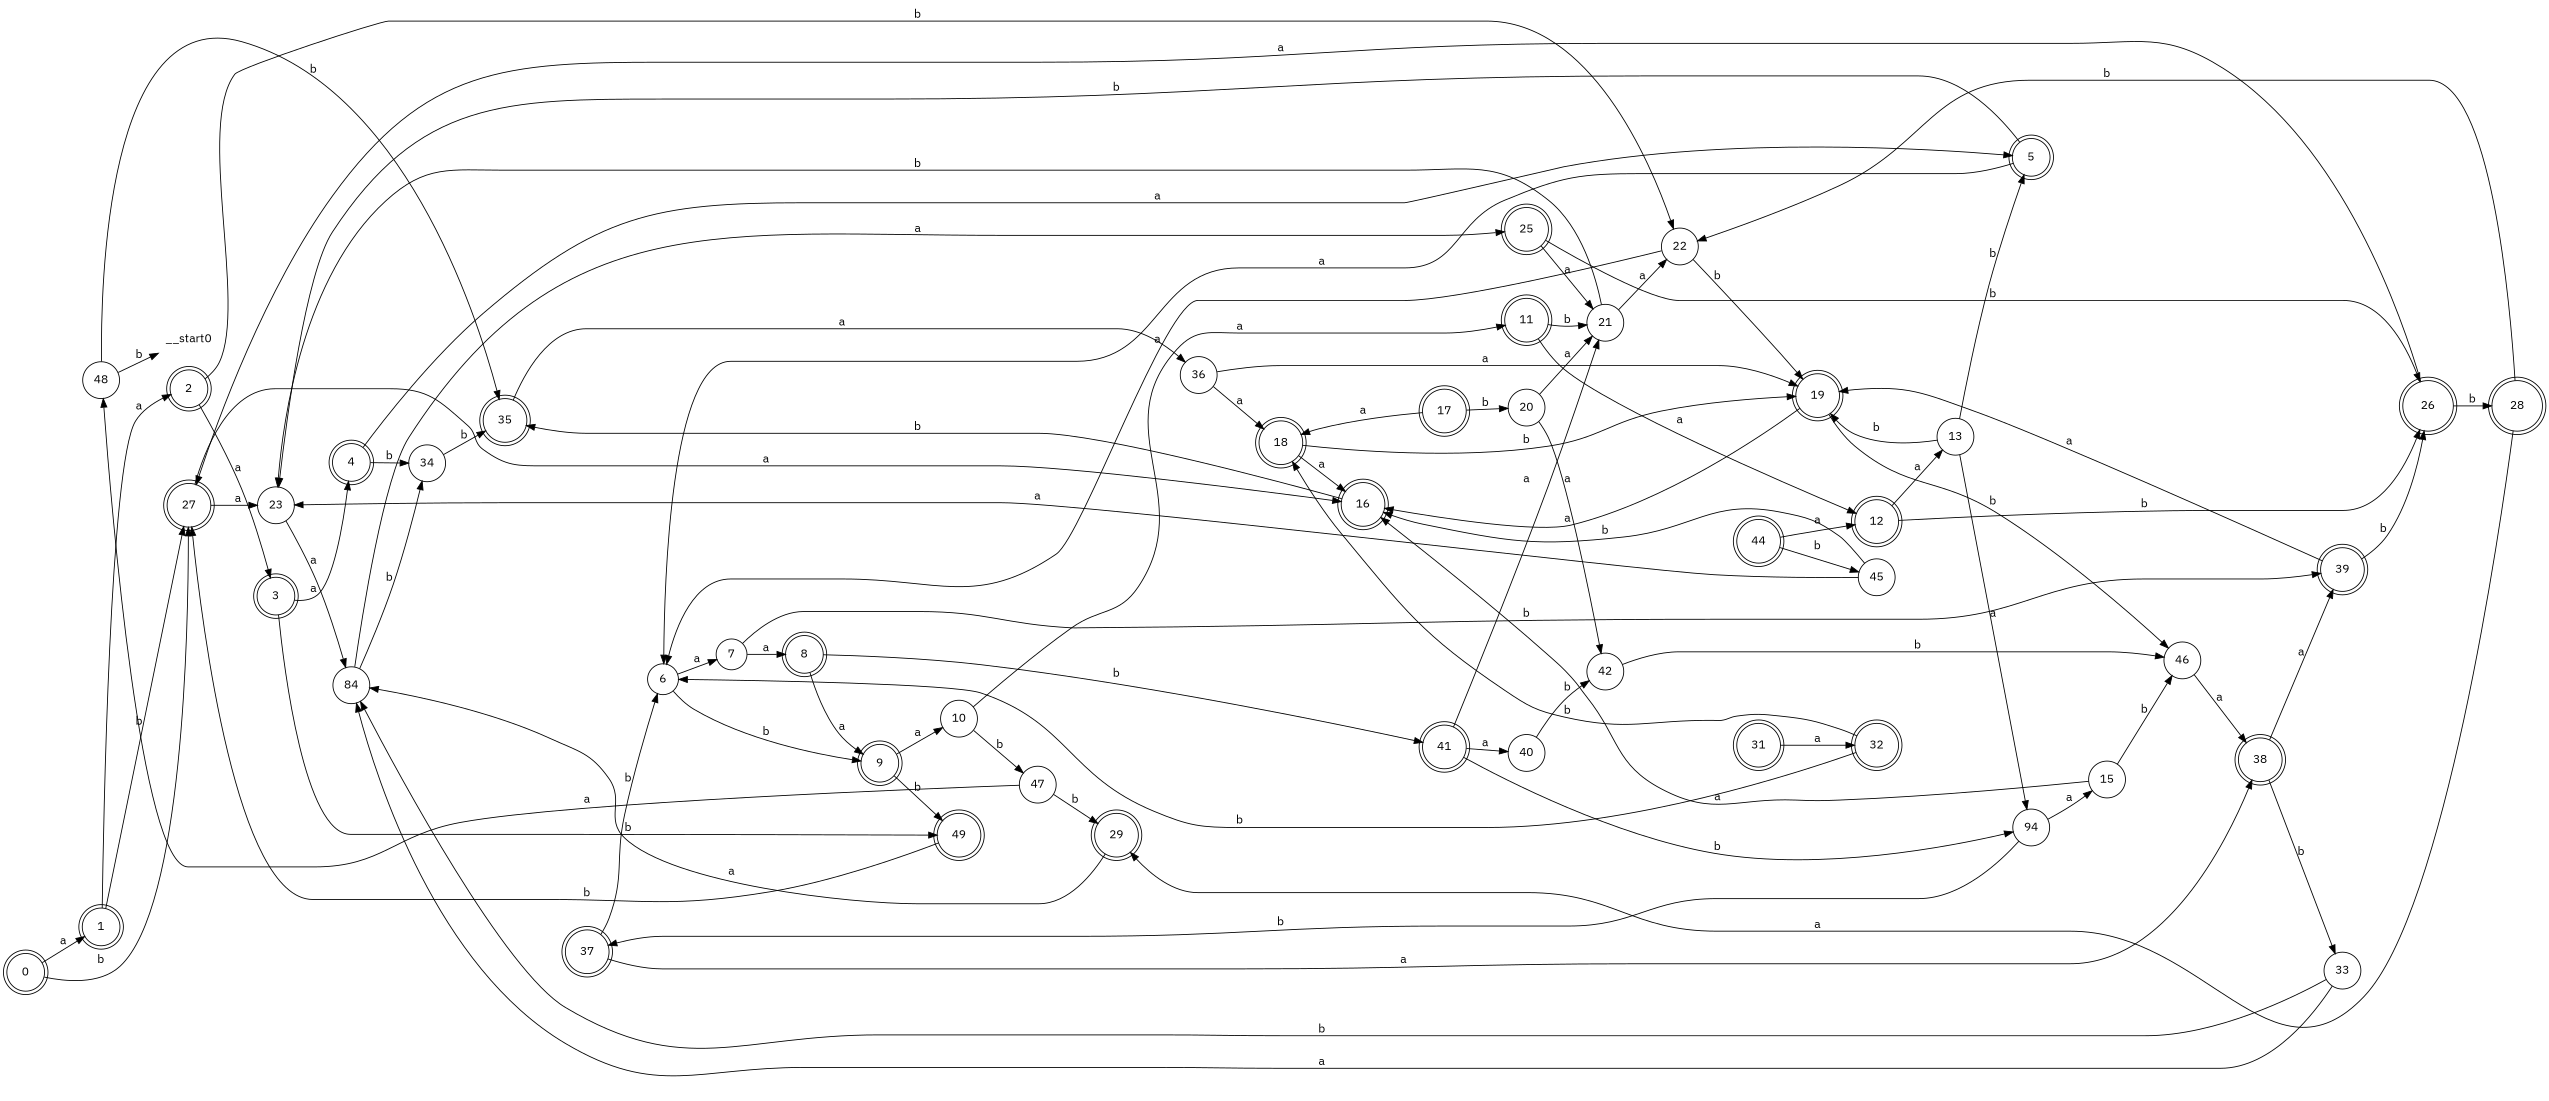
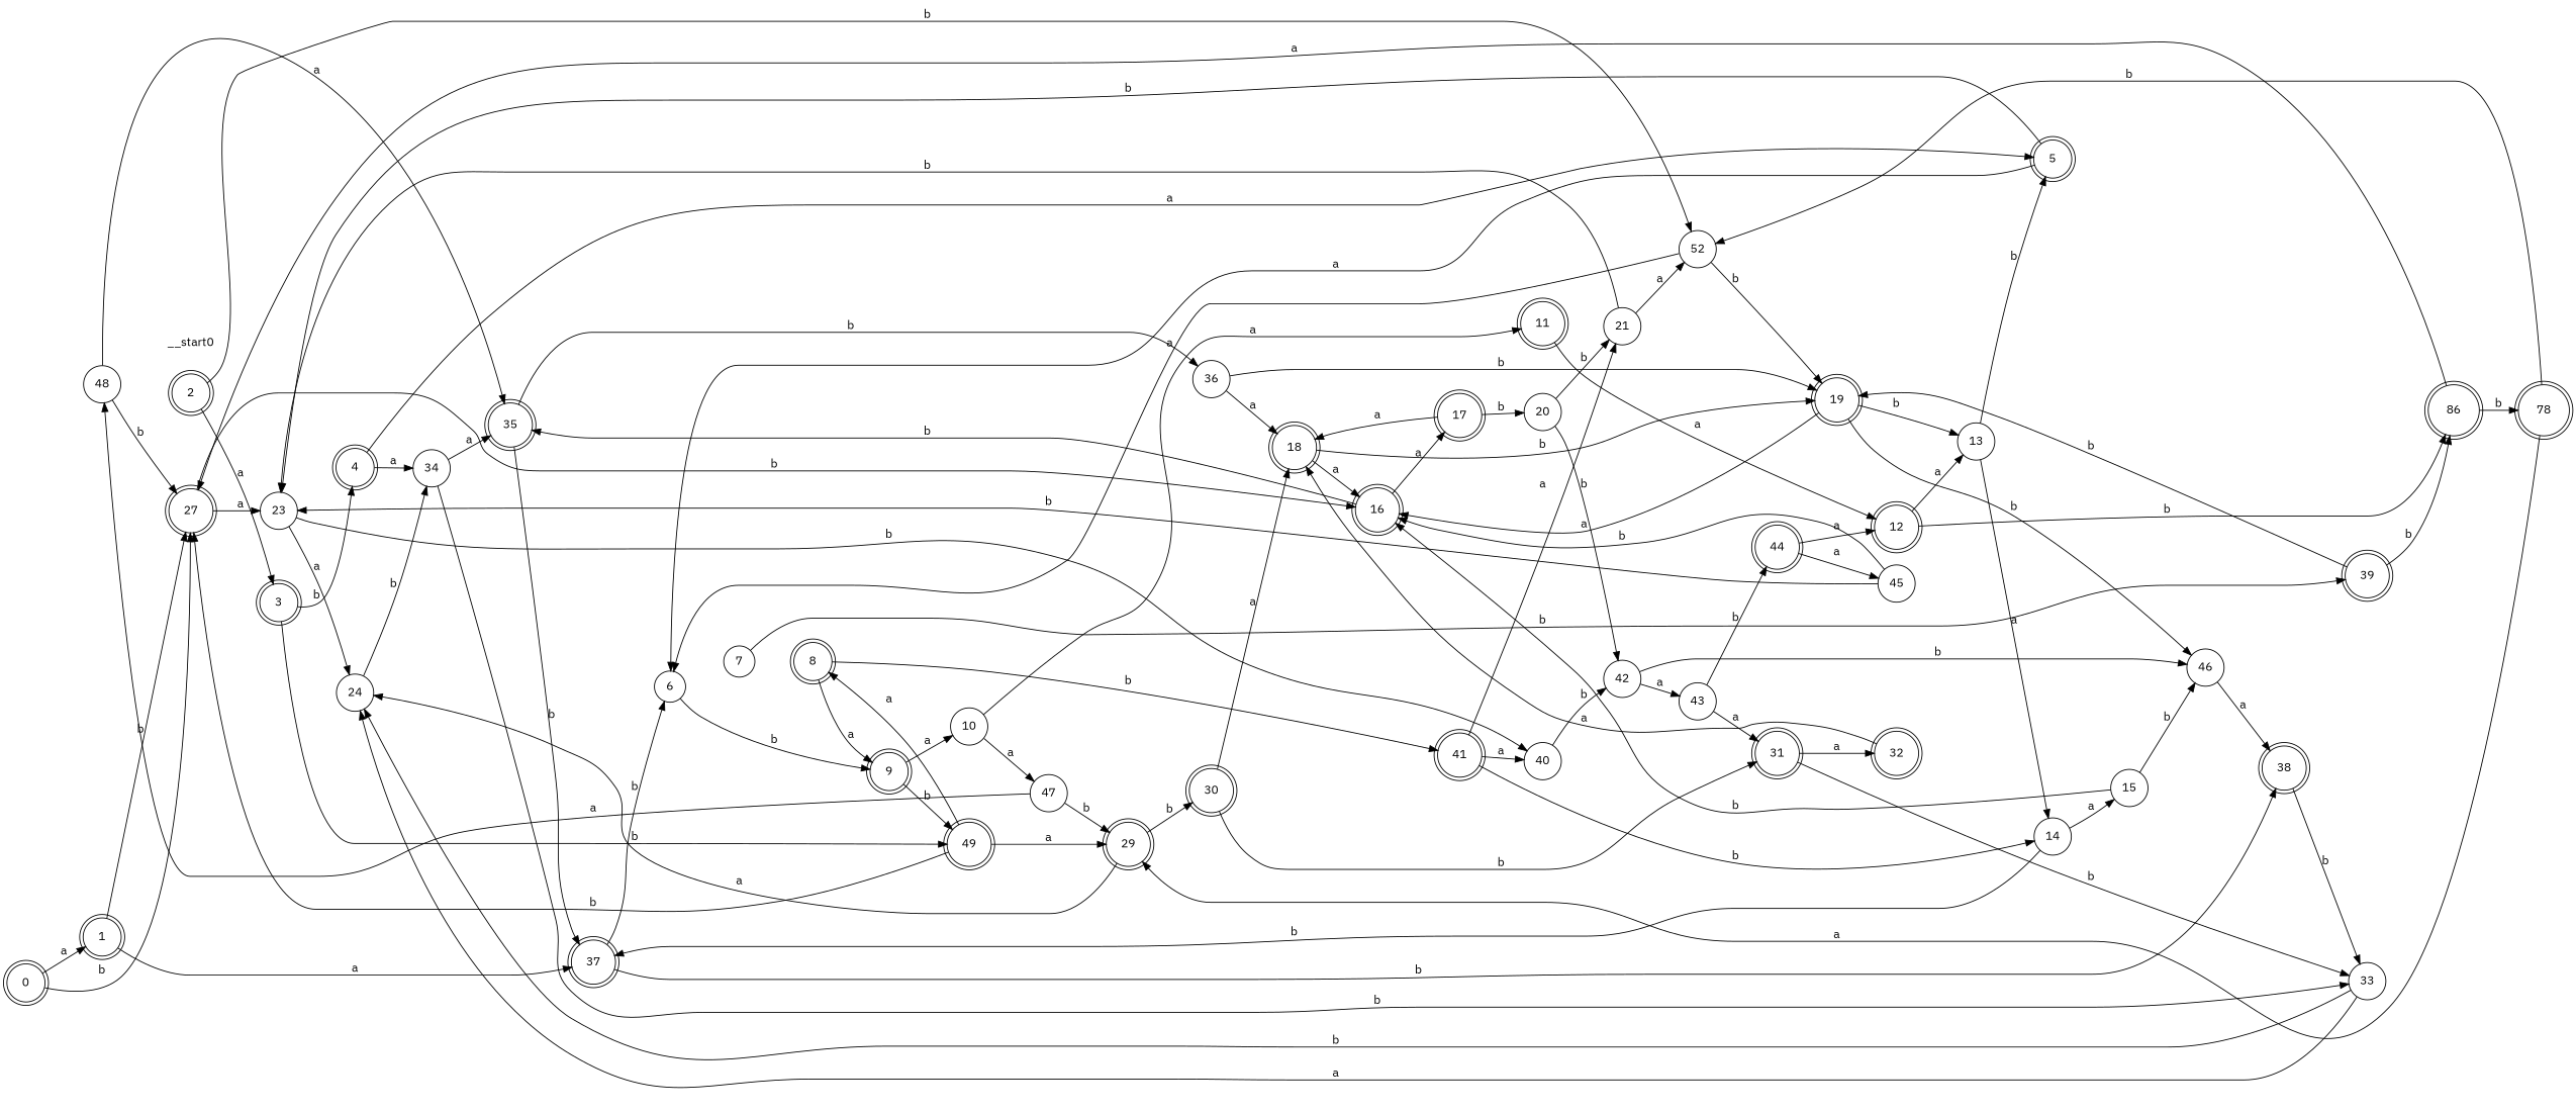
  digraph {
    fontname="IBM Plex Sans"
    rankdir=LR
    node [fontname="IBM Plex Sans" shape=doublecircle color=black fillcolor=white style="rounded,filled"]
    edge [fontname="IBM Plex Sans"]
    __start0 [shape=none color="" fillcolor="" style=""]
    n2 [label=0]
    n3 [label=1]
    n4 [label=27]
    n5 [label=2]
    n6 [label=23 shape=circle style=filled]
    n7 [label=16]
    n8 [label=3]
-   n9 [label=22 shape=circle style=filled]
+   n9 [label=52 shape=circle style=filled]
    n10 [label=4]
    n11 [label=49]
    n12 [label=6 shape=circle style=filled]
    n13 [label=19]
    n14 [label=5]
    n15 [label=34 shape=circle style=filled]
    n16 [label=29]
    n17 [label=35]
    n18 [label=33 shape=circle style=filled]
    n19 [label=7 shape=circle style=filled]
    n20 [label=9]
-   n21 [label=84 shape=circle style=filled]
+   n21 [label=24 shape=circle style=filled]
    n22 [label=40 shape=circle style=filled]
    n23 [label=8]
    n24 [label=39]
    n25 [label=10 shape=circle style=filled]
    n26 [label=41]
-   n27 [label=26]
+   n27 [label=86]
    n28 [label=21 shape=circle style=filled]
-   n29 [label=94 shape=circle style=filled]
+   n29 [label=14 shape=circle style=filled]
    n30 [label=11]
    n31 [label=47 shape=circle style=filled]
    n32 [label=12]
    n33 [label=48 shape=circle style=filled]
    n34 [label=13 shape=circle style=filled]
-   n35 [label=28]
+   n35 [label=78]
    n36 [label=15 shape=circle style=filled]
    n37 [label=37]
    n38 [label=46 shape=circle style=filled]
    n39 [label=38]
    n40 [label=17]
    n41 [label=18]
    n42 [label=20 shape=circle style=filled]
    n43 [label=36 shape=circle style=filled]
    n44 [label=42 shape=circle style=filled]
-   n46 [label=25]
+   n45 [label=43 shape=circle style=filled]
+   n47 [label=30]
    n48 [label=31]
    n49 [label=32]
    n50 [label=44]
    n51 [label=45 shape=circle style=filled]
    n2 -> n3 [label=a]
    n2 -> n4 [label=b]
    n3 -> n4 [label=b]
-   n3 -> n5 [label=a]
+   n3 -> n37 [label=a]
    n4 -> n6 [label=a]
-   n4 -> n7 [label=a]
+   n4 -> n7 [label=b]
    n5 -> n8 [label=a]
    n5 -> n9 [label=b]
    n6 -> n21 [label=a]
+   n6 -> n22 [label=b]
    n7 -> n17 [label=b]
-   n8 -> n10 [label=a]
+   n7 -> n40 [label=a]
+   n8 -> n10 [label=b]
    n8 -> n11 [label=b]
    n9 -> n12 [label=a]
    n9 -> n13 [label=b]
    n10 -> n14 [label=a]
-   n10 -> n15 [label=b]
+   n10 -> n15 [label=a]
    n11 -> n4 [label=b]
-   n12 -> n19 [label=a]
+   n11 -> n16 [label=a]
    n12 -> n20 [label=b]
    n13 -> n7 [label=a]
-   n34 -> n13 [label=b]
+   n13 -> n34 [label=b]
    n13 -> n38 [label=b]
    n14 -> n6 [label=b]
    n14 -> n12 [label=a]
-   n15 -> n17 [label=b]
+   n15 -> n17 [label=a]
+   n15 -> n18 [label=b]
    n16 -> n21 [label=a]
-   n17 -> n43 [label=a]
+   n16 -> n47 [label=b]
+   n17 -> n37 [label=b]
+   n17 -> n43 [label=b]
    n18 -> n21 [label=a]
    n18 -> n21 [label=b]
-   n19 -> n23 [label=a]
+   n11 -> n23 [label=a]
    n19 -> n24 [label=b]
    n20 -> n11 [label=b]
    n20 -> n25 [label=a]
    n21 -> n15 [label=b]
-   n21 -> n46 [label=a]
    n22 -> n44 [label=b]
    n23 -> n20 [label=a]
    n23 -> n26 [label=b]
-   n24 -> n13 [label=a]
+   n24 -> n13 [label=b]
    n24 -> n27 [label=b]
    n25 -> n30 [label=a]
-   n25 -> n31 [label=b]
+   n25 -> n31 [label=a]
    n26 -> n22 [label=a]
    n26 -> n28 [label=a]
    n26 -> n29 [label=b]
    n27 -> n4 [label=a]
    n27 -> n35 [label=b]
    n28 -> n6 [label=b]
    n28 -> n9 [label=a]
    n29 -> n36 [label=a]
    n29 -> n37 [label=b]
-   n30 -> n28 [label=b]
    n30 -> n32 [label=a]
    n31 -> n16 [label=b]
    n31 -> n33 [label=a]
    n32 -> n27 [label=b]
    n32 -> n34 [label=a]
-   n33 -> __start0 [label=b]
-   n33 -> n17 [label=b]
+   n33 -> n4 [label=b]
+   n33 -> n17 [label=a]
    n34 -> n14 [label=b]
    n34 -> n29 [label=a]
    n35 -> n9 [label=b]
    n35 -> n16 [label=a]
-   n36 -> n7 [label=a]
+   n36 -> n7 [label=b]
    n36 -> n38 [label=b]
    n37 -> n12 [label=b]
-   n37 -> n39 [label=a]
+   n37 -> n39 [label=b]
    n38 -> n39 [label=a]
    n39 -> n18 [label=b]
-   n39 -> n24 [label=a]
    n40 -> n41 [label=a]
    n40 -> n42 [label=b]
    n41 -> n7 [label=a]
    n41 -> n13 [label=b]
-   n42 -> n28 [label=a]
-   n42 -> n44 [label=a]
-   n43 -> n13 [label=a]
+   n42 -> n28 [label=b]
+   n42 -> n44 [label=b]
+   n43 -> n13 [label=b]
    n43 -> n41 [label=a]
    n44 -> n38 [label=b]
-   n46 -> n27 [label=b]
-   n46 -> n28 [label=a]
+   n44 -> n45 [label=a]
+   n45 -> n48 [label=a]
+   n45 -> n50 [label=b]
+   n47 -> n41 [label=a]
+   n47 -> n48 [label=b]
+   n48 -> n18 [label=b]
    n48 -> n49 [label=a]
-   n49 -> n12 [label=b]
-   n49 -> n41 [label=b]
+   n49 -> n41 [label=a]
    n50 -> n32 [label=a]
-   n50 -> n51 [label=b]
-   n51 -> n6 [label=a]
+   n50 -> n51 [label=a]
+   n51 -> n6 [label=b]
    n51 -> n7 [label=b]
  }
